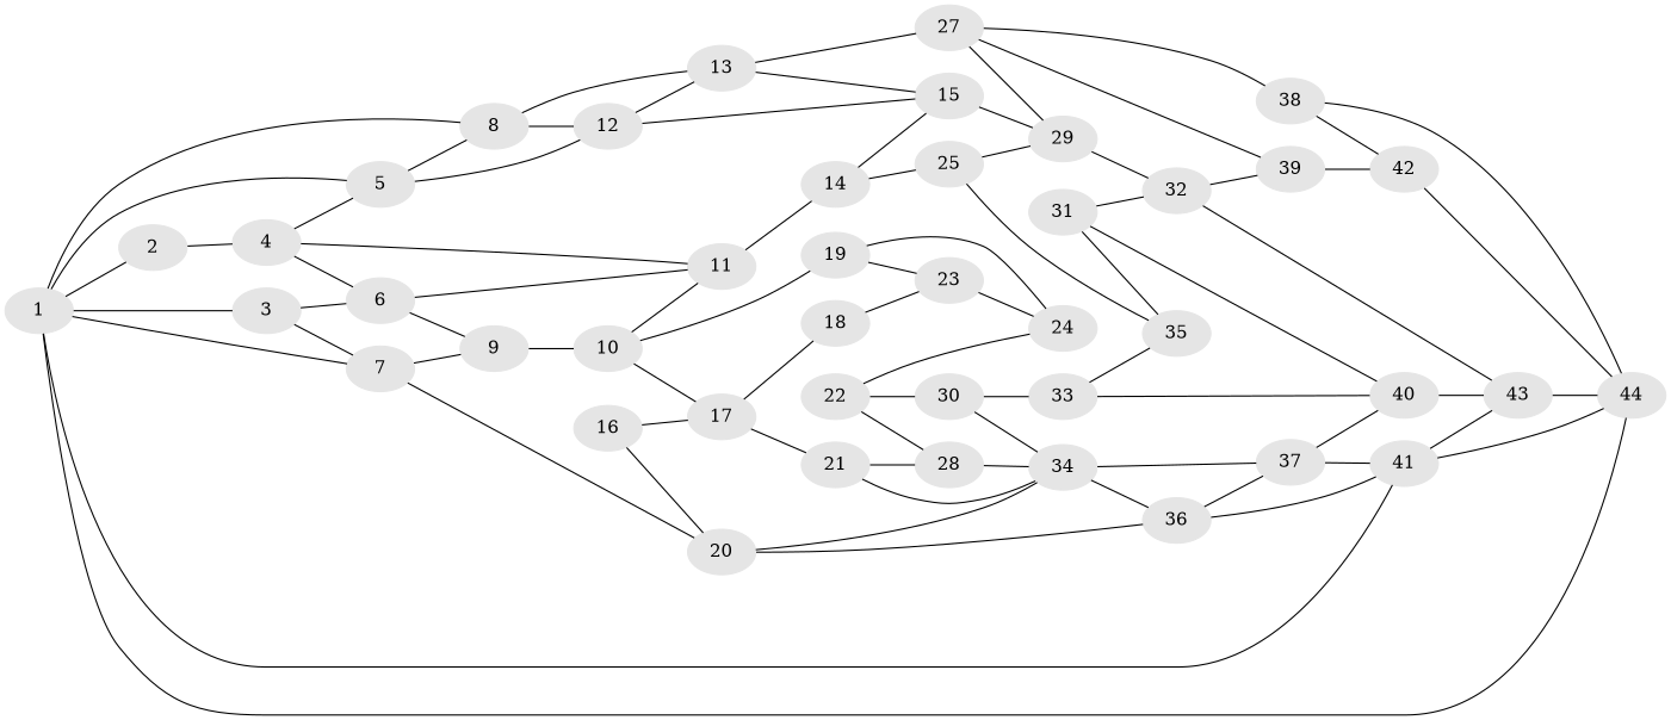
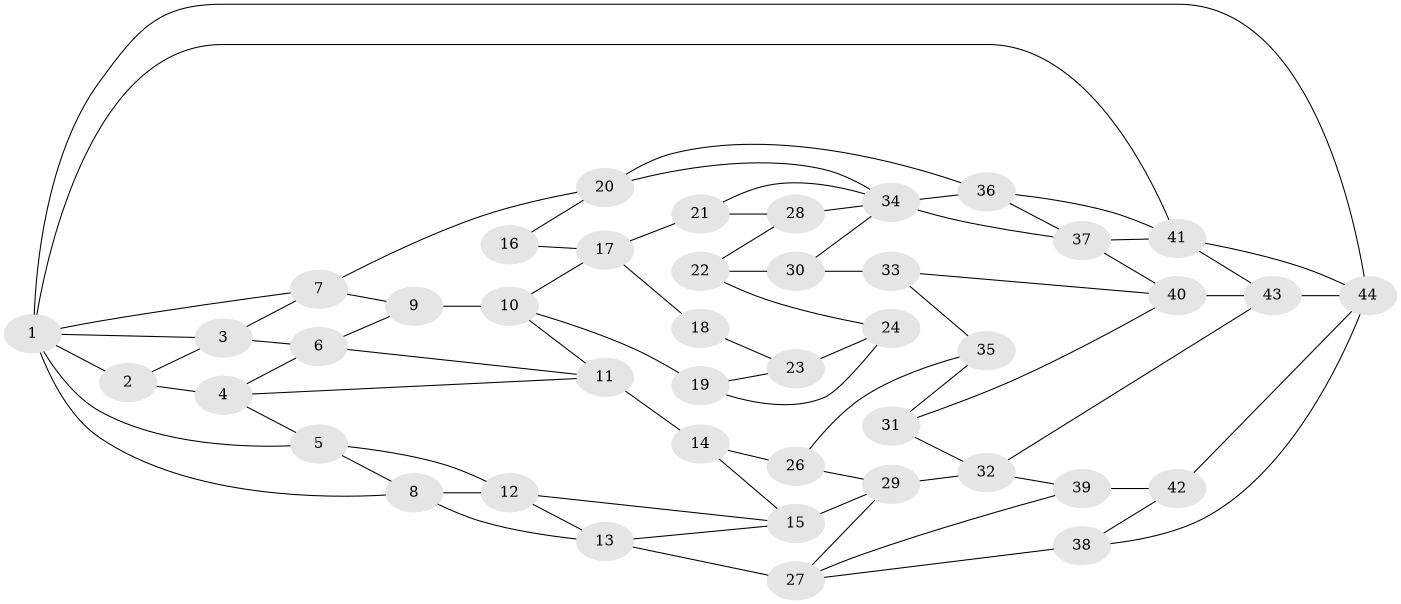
  graph {
    rankdir=LR
    node [color=gray90 style=filled]
    edge [weight=1.0]
    1
    2
    3
    5
    7
    8
    41
    44
    4
    6
    12
    9
    20
    13
    43
    11
    14
    15
    10
    34
    36
    27
    17
    19
    16
    18
    21
    23
    24
-   26 [label=25]
+   26
    29
    38
    39
    35
    32
    28
    37
    22
    30
    33
    40
    42
    31
    1 -- 2
    1 -- 3
    1 -- 5
    1 -- 7
    1 -- 8
    1 -- 41
    1 -- 44
+   2 -- 3
    2 -- 4
    3 -- 7
    3 -- 6
    5 -- 8
    5 -- 12
    7 -- 9
    7 -- 20
    8 -- 12
    8 -- 13
    41 -- 44
    41 -- 43
    4 -- 5
    4 -- 6
    4 -- 11
    6 -- 9
    6 -- 11
    12 -- 13
    12 -- 15
    9 -- 10
    20 -- 34
    20 -- 36
    13 -- 15
    13 -- 27
    43 -- 44
    11 -- 14
    14 -- 15
    14 -- 26
    15 -- 29
    10 -- 11
    10 -- 17
    10 -- 19
    34 -- 36
    34 -- 37
    36 -- 41
    36 -- 37
    27 -- 29
    27 -- 38
    27 -- 39
    17 -- 18
    17 -- 21
    19 -- 23
    19 -- 24
    16 -- 20
    16 -- 17
    18 -- 23 [weight=2.0]
    21 -- 34
    21 -- 28 [weight=2.0]
    23 -- 24
    26 -- 29
    26 -- 35
    29 -- 32
    38 -- 44
    38 -- 42
    39 -- 42 [weight=2.0]
    32 -- 43
    32 -- 39
    28 -- 34
    37 -- 41
    37 -- 40
    22 -- 24
    22 -- 28
    22 -- 30
    30 -- 34
    30 -- 33 [weight=2.0]
    33 -- 35 [weight=2.0]
    33 -- 40
    40 -- 43
    42 -- 44
    31 -- 35 [weight=2.0]
    31 -- 32
    31 -- 40
  }
